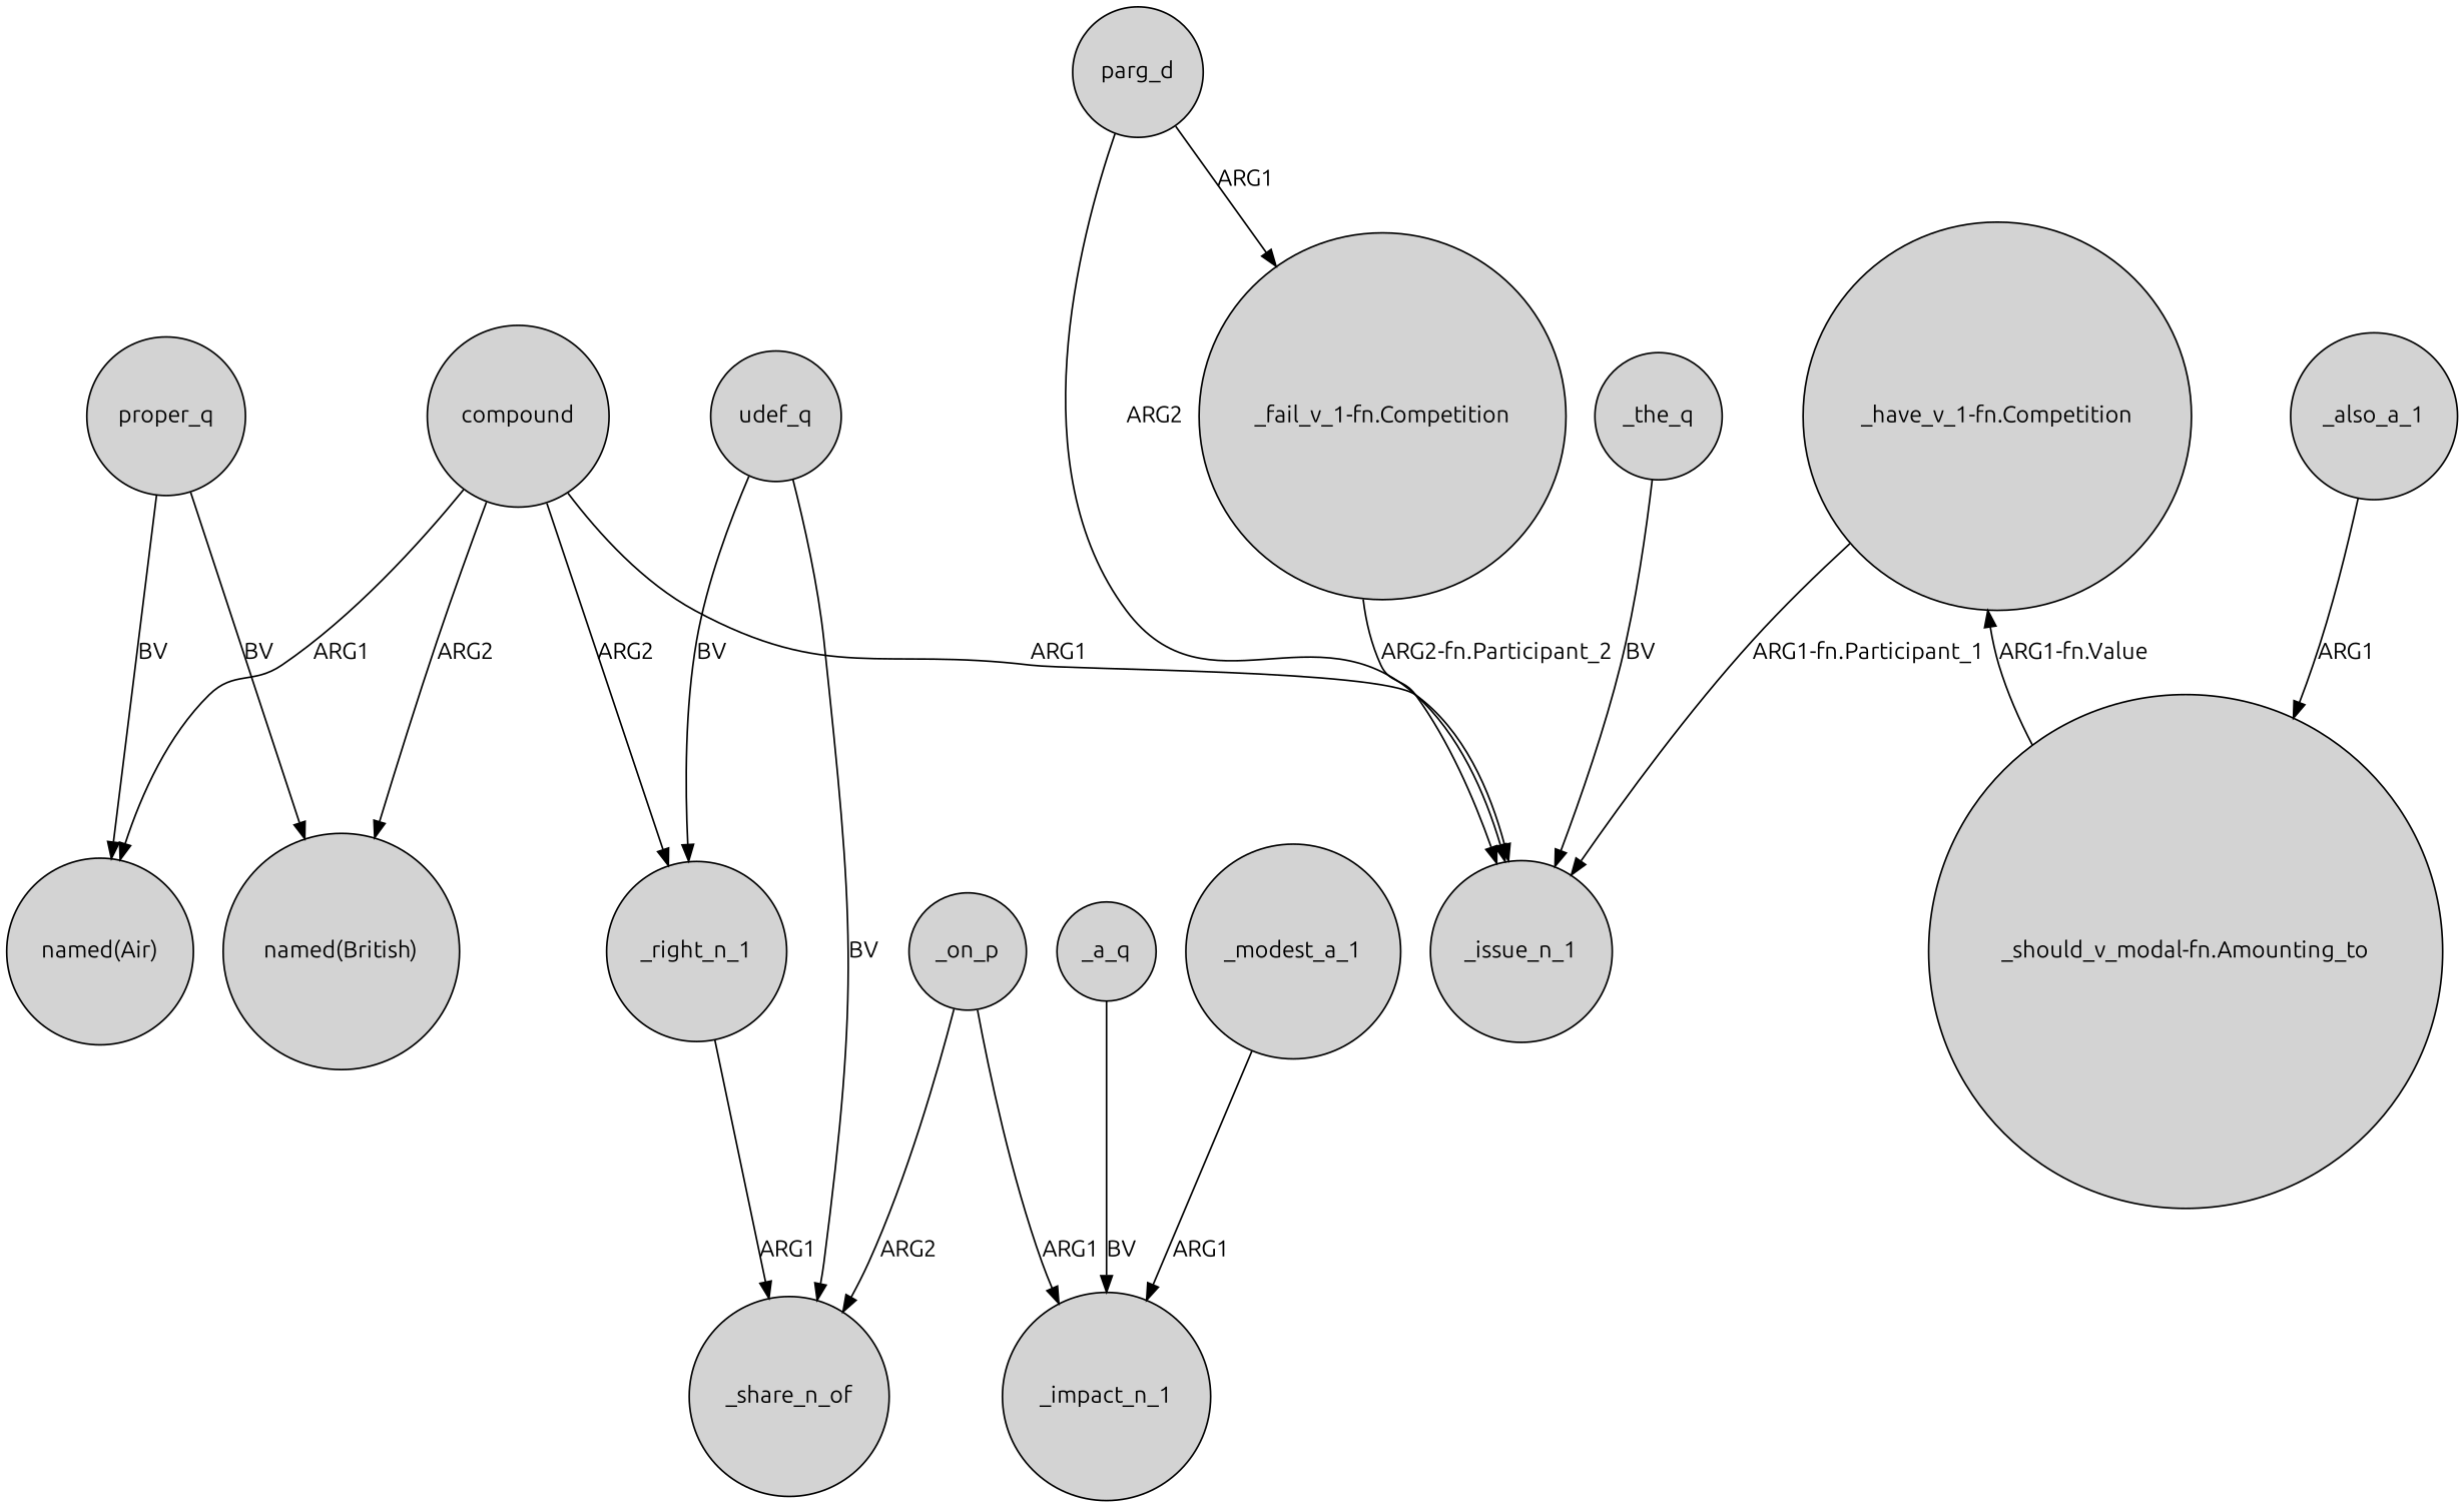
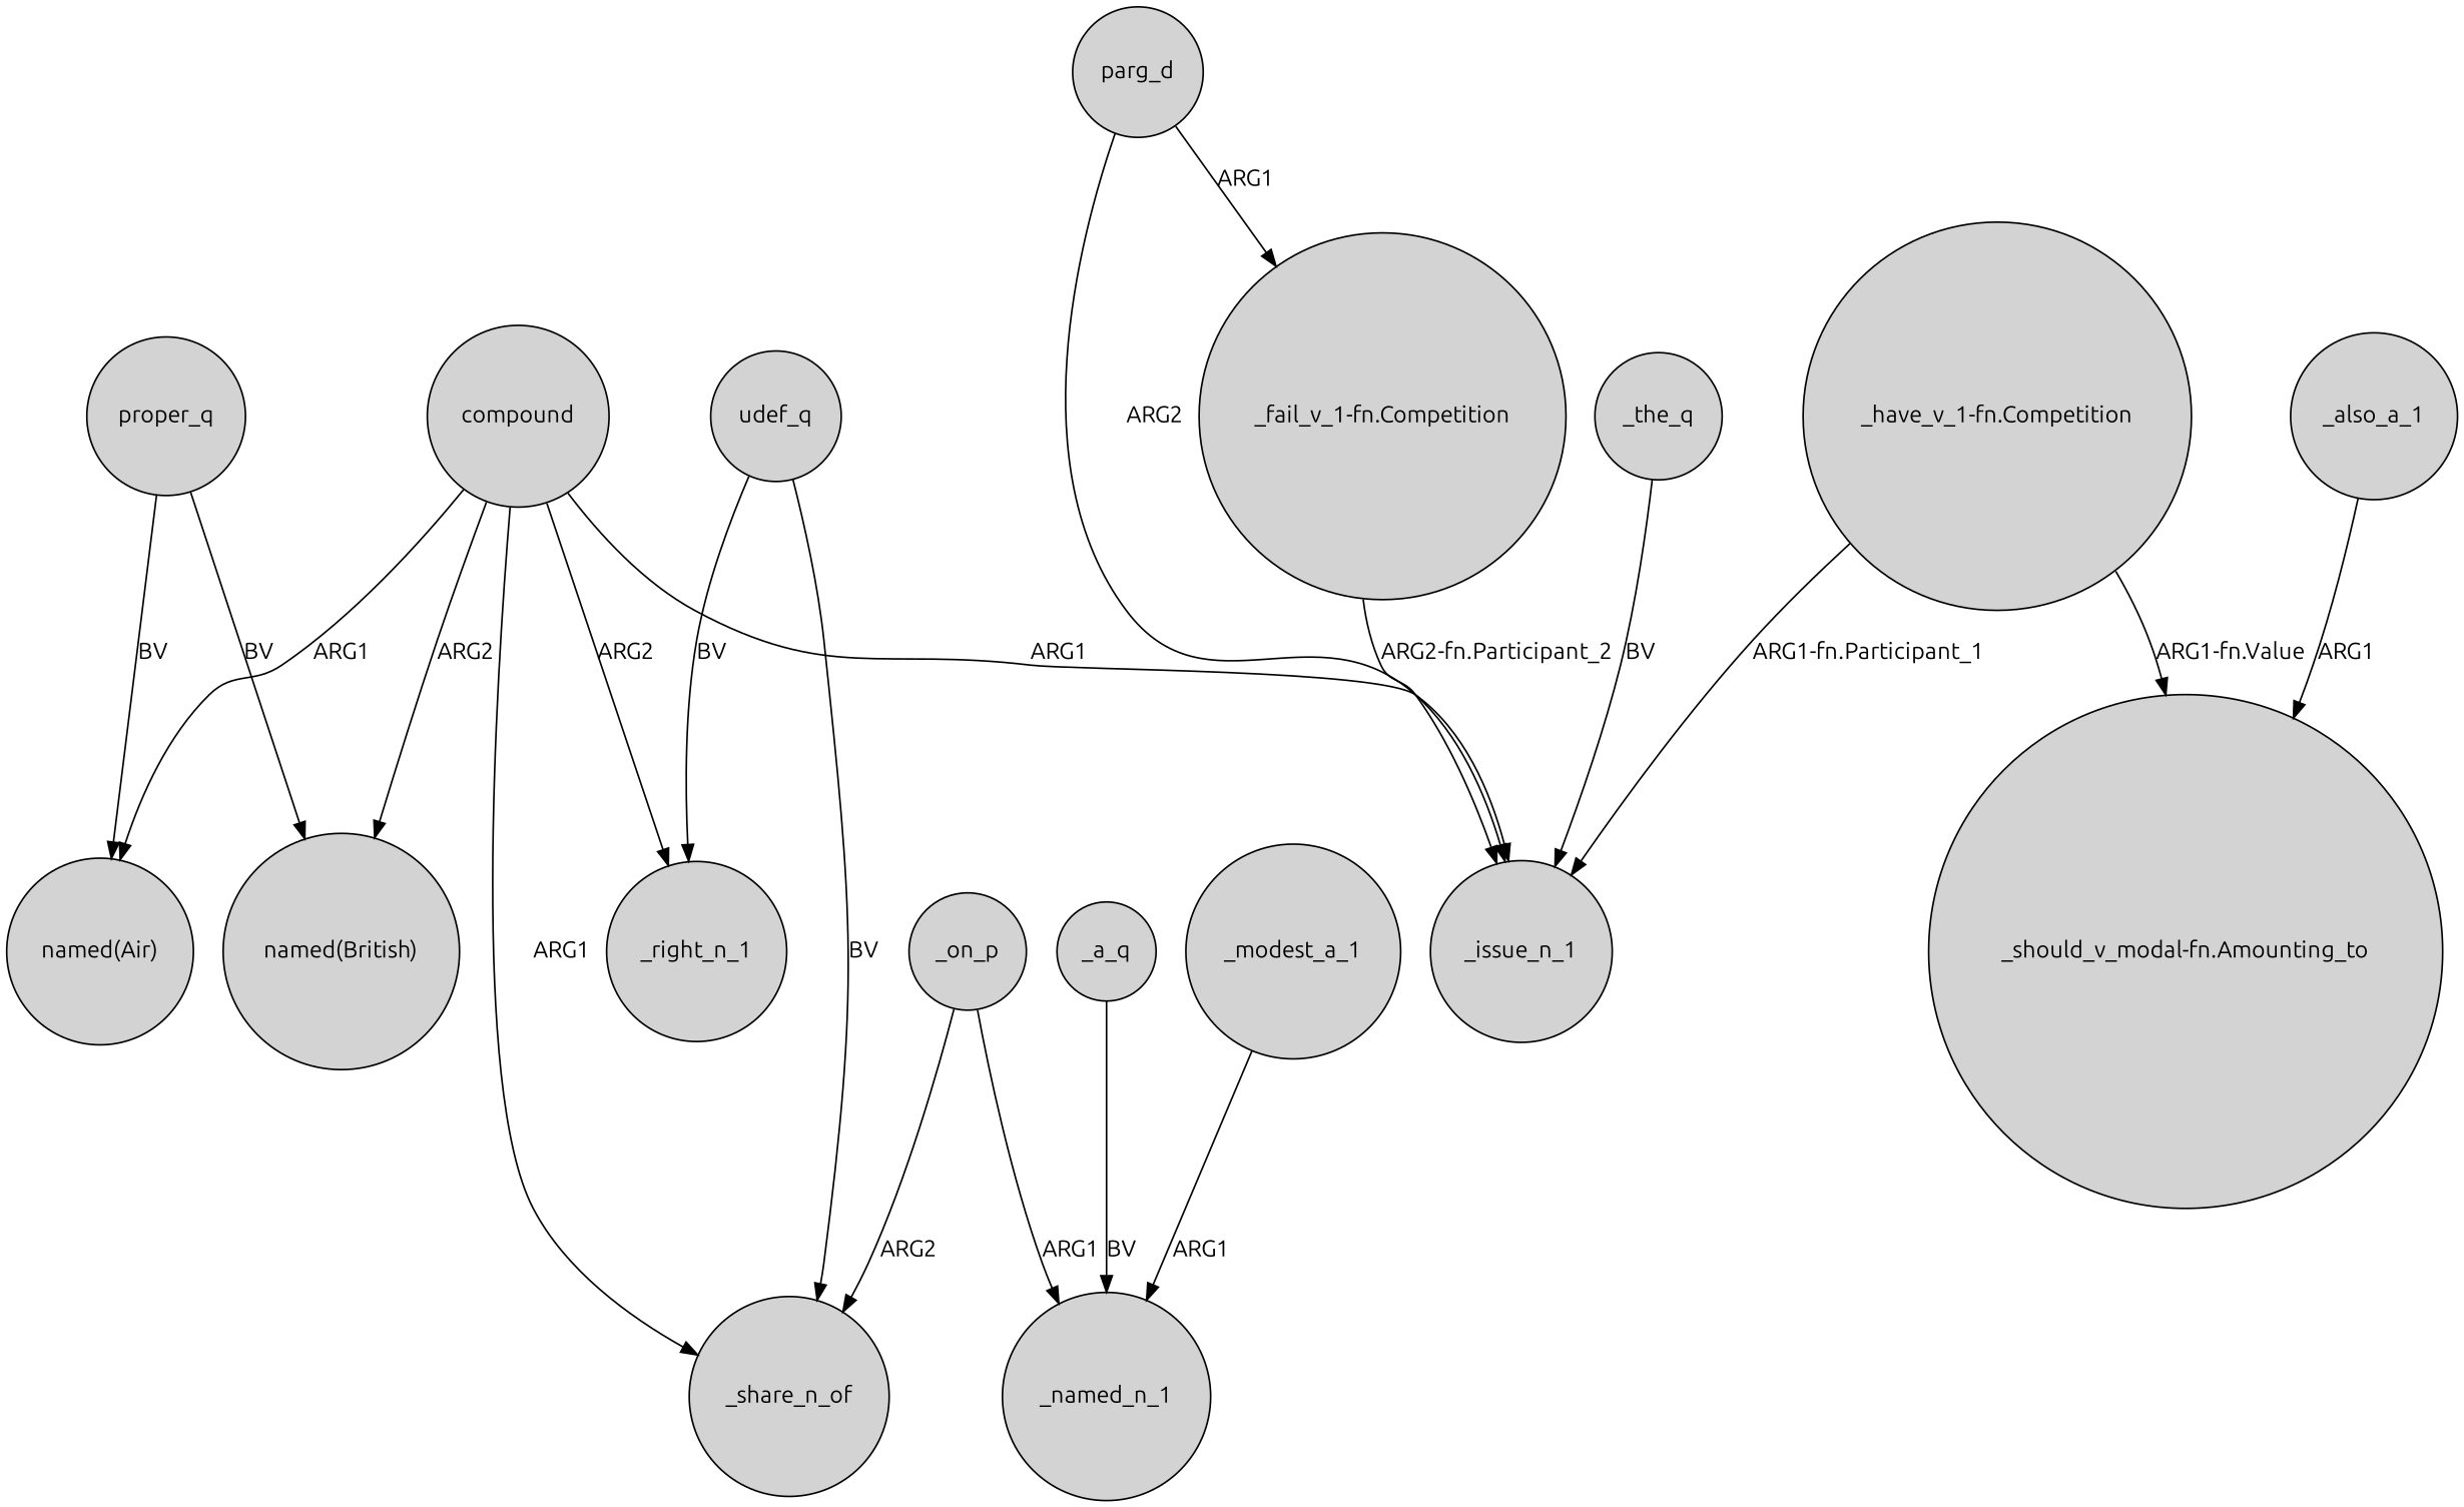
  digraph {
    fontname=Ubuntu
    node [fontname=Ubuntu shape=circle style=filled]
    edge [fontname=Ubuntu]
    proper_q
    "named(British)"
    "named(Air)"
    compound
    _share_n_of
    _right_n_1
    _issue_n_1
    udef_q
    parg_d
    "_fail_v_1-fn.Competition"
    "_have_v_1-fn.Competition"
    "_should_v_modal-fn.Amounting_to"
    _also_a_1
    _a_q
-   _impact_n_1
+   _impact_n_1 [label=_named_n_1]
    _modest_a_1
    _on_p
    _the_q
    proper_q -> "named(British)" [label=BV]
    proper_q -> "named(Air)" [label=BV]
    compound -> "named(British)" [label=ARG2]
    compound -> "named(Air)" [label=ARG1]
-   _right_n_1 -> _share_n_of [label=ARG1]
+   compound -> _share_n_of [label=ARG1]
    compound -> _right_n_1 [label=ARG2]
    compound -> _issue_n_1 [label=ARG1]
    udef_q -> _share_n_of [label=BV]
    udef_q -> _right_n_1 [label=BV]
    parg_d -> _issue_n_1 [label=ARG2]
    parg_d -> "_fail_v_1-fn.Competition" [label=ARG1]
    "_fail_v_1-fn.Competition" -> _issue_n_1 [label="ARG2-fn.Participant_2"]
    "_have_v_1-fn.Competition" -> _issue_n_1 [label="ARG1-fn.Participant_1"]
-   "_should_v_modal-fn.Amounting_to" -> "_have_v_1-fn.Competition" [label="ARG1-fn.Value"]
+   "_have_v_1-fn.Competition" -> "_should_v_modal-fn.Amounting_to" [label="ARG1-fn.Value"]
    _also_a_1 -> "_should_v_modal-fn.Amounting_to" [label=ARG1]
    _a_q -> _impact_n_1 [label=BV]
    _modest_a_1 -> _impact_n_1 [label=ARG1]
    _on_p -> _share_n_of [label=ARG2]
    _on_p -> _impact_n_1 [label=ARG1]
    _the_q -> _issue_n_1 [label=BV]
  }
